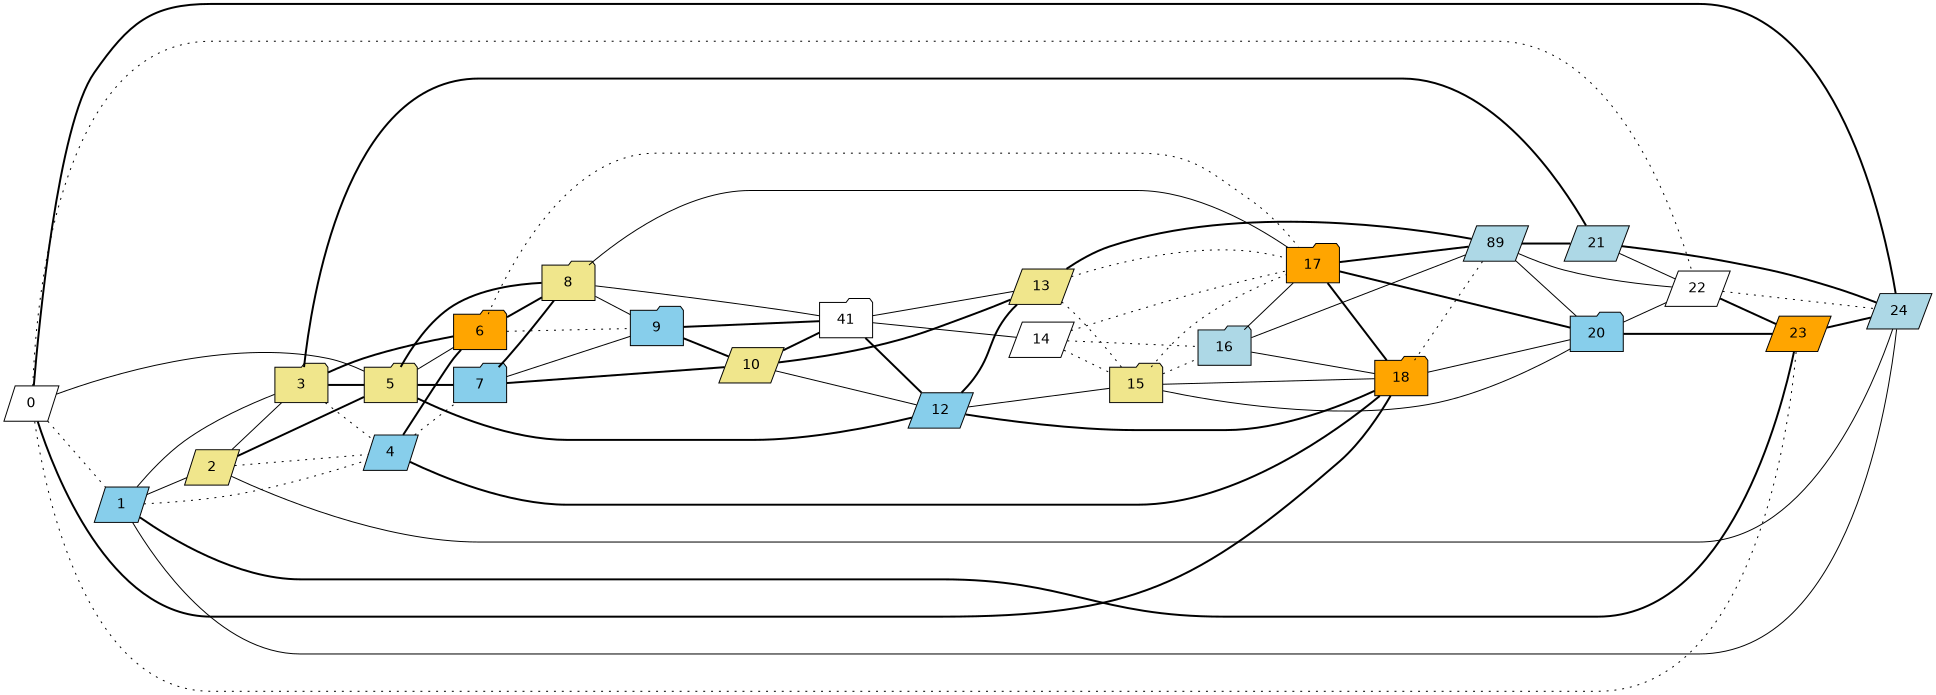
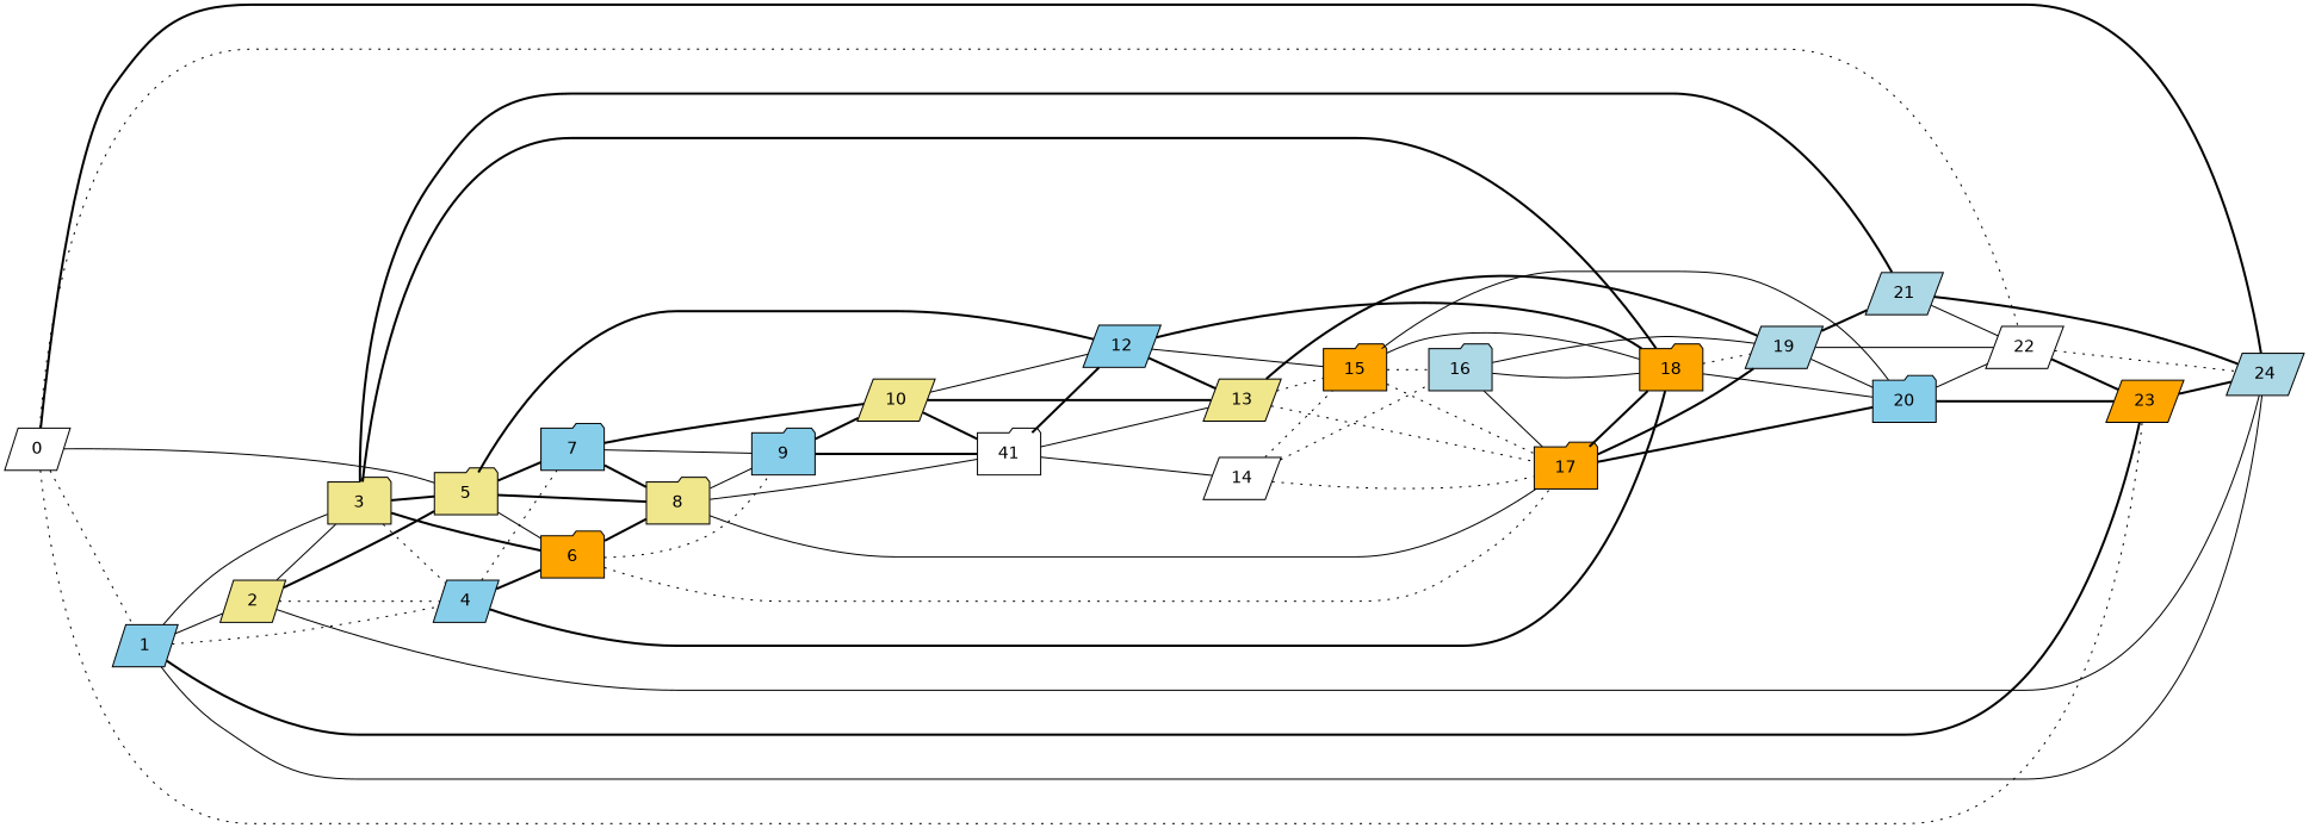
  strict graph {
    fontname="DejaVu Sans"
    rankdir=LR
    node [fillcolor=khaki fontname="DejaVu Sans" shape=parallelogram style=filled]
    edge [fontname="DejaVu Sans" is_available=True prob=1.0 style=bold]
    0 [fillcolor=white]
    1 [fillcolor=skyblue]
    18 [fillcolor=orange shape=folder]
    22 [fillcolor=white]
    23 [fillcolor=orange]
    24 [fillcolor=lightblue]
    5 [shape=folder]
    3 [shape=folder]
    2
    4 [fillcolor=skyblue]
    6 [fillcolor=orange shape=folder]
    21 [fillcolor=lightblue]
-   19 [fillcolor=lightblue label=89]
+   19 [fillcolor=lightblue]
    20 [fillcolor=skyblue shape=folder]
    7 [fillcolor=skyblue shape=folder]
    8 [shape=folder]
    12 [fillcolor=skyblue]
    9 [fillcolor=skyblue shape=folder]
    17 [fillcolor=orange shape=folder]
    10
    n21 [fillcolor=white label=41 shape=folder]
    13
-   15 [shape=folder]
+   15 [fillcolor=orange shape=folder]
    14 [fillcolor=white]
    16 [fillcolor=lightblue shape=folder]
    0 -- 1 [prob=0.0378490771331 style=dotted]
-   0 -- 18 [prob=0.445487459322]
+   3 -- 18 [prob=0.445487459322]
    0 -- 22 [prob=0.743226065221 style=dotted]
    0 -- 23 [prob=0.513539975854 style=dotted]
    0 -- 24
    0 -- 5 [prob=0.117306460286 style=solid]
    1 -- 23
    1 -- 24 [prob=0.154956500879 style=solid]
    1 -- 3 [prob=0.659157811669 style=solid]
    1 -- 2 [prob=0.607910125211 style=solid]
    1 -- 4 [prob=0.574086973165 style=dotted]
    18 -- 19 [style=dotted]
    18 -- 20 [prob=0.013261597784 style=solid]
    22 -- 23
    22 -- 24 [prob=0.214207043903 style=dotted]
    23 -- 24
    5 -- 6 [prob=0.14692127133 style=solid]
    5 -- 7
    5 -- 8 [prob=0.118460139927]
    5 -- 12 [prob=0.356903022976]
    3 -- 5 [prob=0.605453018986]
    3 -- 4 [prob=0.94228325 style=dotted]
    3 -- 6
    3 -- 21 [prob=0.0706070022227]
    2 -- 24 [style=solid]
    2 -- 5
    2 -- 3 [prob=0.98607356055 style=solid]
    2 -- 4 [prob=0.131978371075 style=dotted]
    4 -- 18
    4 -- 6 [prob=0.588909738639]
    4 -- 7 [prob=0.422071084453 style=dotted]
    6 -- 8 [prob=0.478928909947]
    6 -- 9 [prob=0.922740286677 style=dotted]
    6 -- 17 [prob=0.0535785539855 style=dotted]
    21 -- 22 [style=solid]
    21 -- 24 [prob=0.948615878259]
    19 -- 22 [prob=0.771648956262 style=solid]
    19 -- 21 [prob=0.951859761306]
    19 -- 20 [prob=0.534291575229 style=solid]
    20 -- 22 [prob=0.260622335889 style=solid]
    20 -- 23 [prob=0.821418527725]
    7 -- 8 [prob=0.887284756625]
    7 -- 9 [prob=0.0340414904702 style=solid]
    7 -- 10 [prob=0.689639354128]
    8 -- 9 [style=solid]
    8 -- 17 [prob=0.086554557146 style=solid]
    8 -- n21 [prob=0.837860604408 style=solid]
    12 -- 18 [prob=0.471223390448]
    12 -- 13 [prob=0.203657907942]
    12 -- 15 [style=solid]
    9 -- 10 [prob=0.609439006872]
    9 -- n21
    17 -- 18 [prob=0.649757934699]
    17 -- 19 [prob=0.463209688078]
    17 -- 20 [prob=0.643843091118]
    10 -- 12 [style=solid]
    10 -- n21 [prob=0.914862419567]
    10 -- 13
    n21 -- 12 [prob=0.325899518714]
    n21 -- 13 [style=solid]
    n21 -- 14 [prob=0.847974657374 style=solid]
    13 -- 19
    13 -- 17 [style=dotted]
    13 -- 15 [style=dotted]
    15 -- 18 [prob=0.648194294751 style=solid]
    15 -- 20 [prob=0.0878485050445 style=solid]
    15 -- 17 [style=dotted]
    15 -- 16 [prob=0.880623423942 style=dotted]
    14 -- 17 [style=dotted]
    14 -- 15 [prob=0.379720402279 style=dotted]
    14 -- 16 [prob=0.815801660216 style=dotted]
    16 -- 18 [prob=0.839665813431 style=solid]
    16 -- 19 [prob=0.516960268125 style=solid]
    16 -- 17 [prob=0.448019017969 style=solid]
  }
